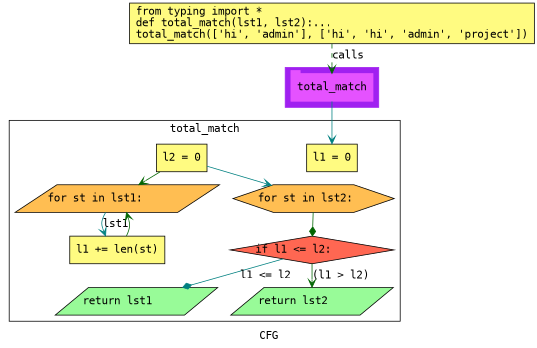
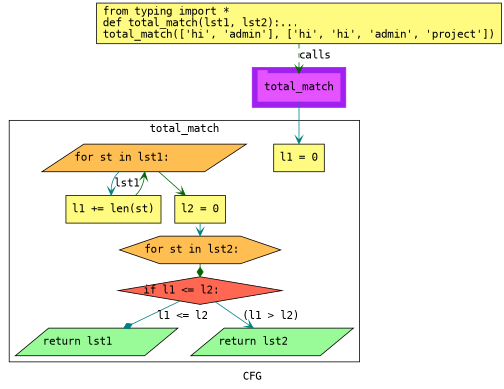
  digraph {
    compound=True
    fontname="DejaVu Sans Mono"
    label=CFG
    pack=False
    rankdir=TB
    ranksep=0.02
    node [fontname="DejaVu Sans Mono" shape=rectangle style="filled,solid" fillcolor="#FFFB81"]
    edge [arrowhead=vee color=teal fontname="DejaVu Sans Mono"]
    n1 [color="#E552FF" height=0.5 label=total_match linenum="[18]" shape=tab style=filled width=1.4861 fillcolor=""]
    n2 [height=0.5 label="l1 = 0\l" linenum="[5]" width=0.91667]
    n3 [fillcolor="#FFBE52" height=0.5 label="for st in lst1:\l" linenum="[6]" shape=parallelogram width=2.9186]
    n4 [height=0.5 label="l1 += len(st)\l" linenum="[7]" width=1.7222]
    n5 [height=0.5 label="l2 = 0\l" linenum="[9]" width=0.91667]
    n6 [fillcolor="#FFBE52" height=0.5 label="for st in lst2:\l" linenum="[10]" shape=hexagon width=2.9186]
    n7 [fillcolor="#FF6752" height=0.5 label="if l1 <= l2:\l" linenum="[13]" shape=diamond width=2.9617]
    n8 [fillcolor="#98fb98" height=0.5 label="return lst1\l" linenum="[14]" shape=parallelogram width=2.8323]
    n9 [fillcolor="#98fb98" height=0.5 label="return lst2\l" linenum="[16]" shape=parallelogram width=2.8323]
    n10 [height=0.73611 label="from typing import *\ldef total_match(lst1, lst2):...\ltotal_match(['hi', 'admin'], ['hi', 'hi', 'admin', 'project'])\l" linenum="[1]" width=7.3333]
    subgraph cluster_1 {
      color=purple
      compound=true
      label=""
      shape=tab
      style=filled
      n1
    }
    subgraph cluster_2 {
      label=total_match
      n2
      n3
      n4
      n5
      n6
      n7
      n8
      n9
      subgraph cluster_3 {
        color=purple
        compound=true
        label=""
        shape=tab
        style=filled
      }
      subgraph cluster_4 {
        color=purple
        compound=true
        label=""
        shape=tab
        style=filled
      }
    }
    n1 -> n2
    n3 -> n4 [label=lst1]
-   n5 -> n3 [color=darkgreen]
+   n3 -> n5 [color=darkgreen]
    n4 -> n3 [color=darkgreen]
    n5 -> n6
    n6 -> n7 [arrowhead=diamond color=darkgreen]
    n7 -> n8 [arrowhead=diamond label="l1 <= l2"]
-   n7 -> n9 [color=darkgreen label="(l1 > l2)"]
+   n7 -> n9 [label="(l1 > l2)"]
    n10 -> n1 [color=darkgreen label=calls style=dashed]
  }
